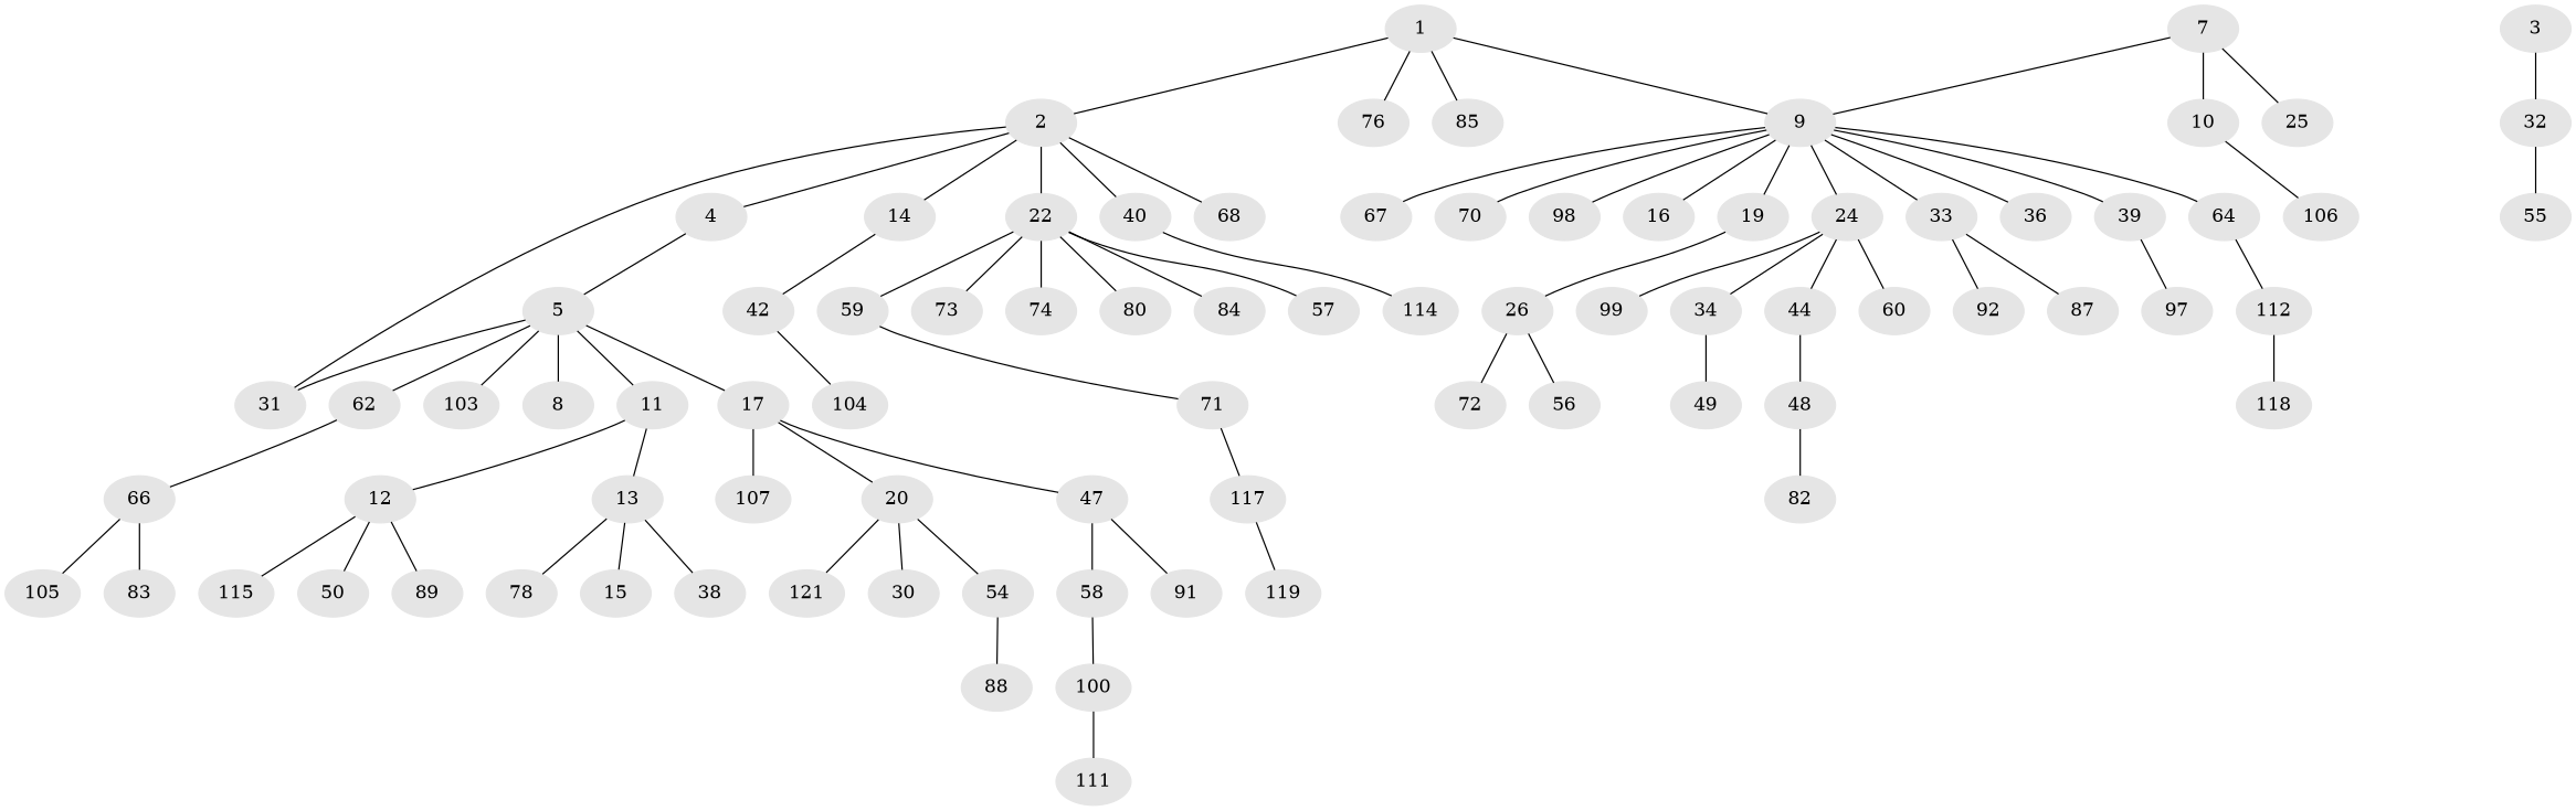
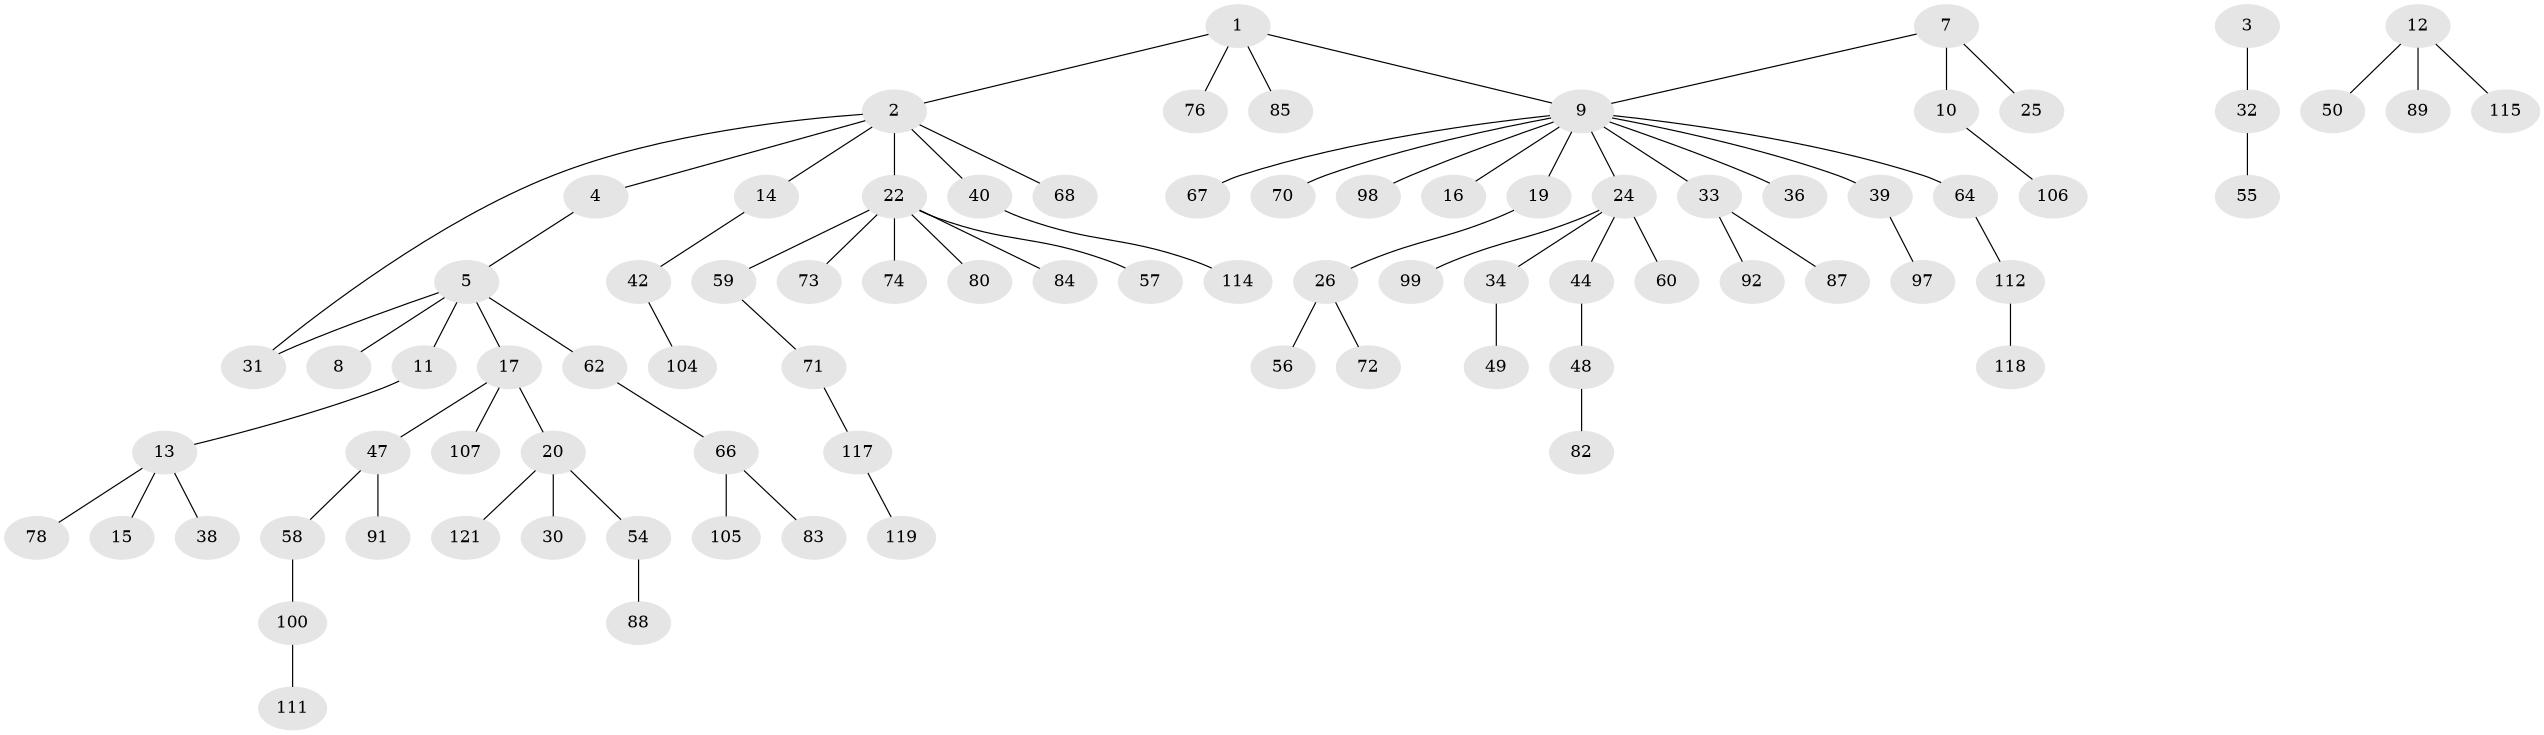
  graph {
    node [color=gray90 style=filled]
    1 [super="+45"]
    2 [super="+27"]
    76
    85
    9 [super="+18"]
    4
    14
    22 [super="+29"]
    40
    68 [super="+96"]
    31
    7
    10 [super="+52"]
    25 [super="+101"]
    3
    32
    5 [super="+6"]
    42
    57
    59
    73
    74
    80 [super="+81"]
    84
    114
    55 [super="+94"]
    8
    11 [super="+23"]
    17 [super="+37"]
    62 [super="+63"]
-   103
    12 [super="+35"]
    13 [super="+21"]
    20 [super="+46"]
    47
    107
    66 [super="+75"]
    16
    19
    24 [super="+43"]
    33
    36 [super="+102"]
    39 [super="+41"]
    64 [super="+89"]
    67
    70 [super="+90"]
    98
    106
    26 [super="+51"]
    34
    44
    60 [super="+116"]
    99
    87 [super="+108"]
    92 [super="+93"]
    97
    112 [super="+113"]
    50
    n59 [label=89]
    115
    15 [super="+28"]
    38 [super="+95"]
    78
    104
    30 [super="+53"]
    54 [super="+86"]
    121
    58 [super="+79"]
    91
    56
    72
    88
    71 [super="+77"]
    49 [super="+65"]
    48 [super="+109"]
    82
    100 [super="+110"]
    111
    117 [super="+120"]
    83
    105
    118
    119
    1 -- 2
    1 -- 76
    1 -- 85
    1 -- 9
    2 -- 4
    2 -- 14
    2 -- 22
    2 -- 40
    2 -- 68
    2 -- 31
    9 -- 16
    9 -- 19
    9 -- 24
    9 -- 33
    9 -- 36
    9 -- 39
    9 -- 64
    9 -- 67
    9 -- 70
    9 -- 98
    4 -- 5
    14 -- 42
    22 -- 57
    22 -- 59
    22 -- 73
    22 -- 74
    22 -- 80
    22 -- 84
    40 -- 114
    7 -- 9
    7 -- 10
    7 -- 25
    10 -- 106
    3 -- 32
    32 -- 55
    5 -- 31
    5 -- 8
    5 -- 11
    5 -- 17
    5 -- 62
-   5 -- 103
    42 -- 104
    59 -- 71
-   11 -- 12
    11 -- 13
    17 -- 20
    17 -- 47
    17 -- 107
    62 -- 66
    12 -- 50
    12 -- n59
    12 -- 115
    13 -- 15
    13 -- 38
    13 -- 78
    20 -- 30
    20 -- 54
    20 -- 121
    47 -- 58
    47 -- 91
    66 -- 83
    66 -- 105
    19 -- 26
    24 -- 34
    24 -- 44
    24 -- 60
    24 -- 99
    33 -- 87
    33 -- 92
    39 -- 97
    64 -- 112
    26 -- 56
    26 -- 72
    34 -- 49
    44 -- 48
    112 -- 118
    54 -- 88
    58 -- 100
    71 -- 117
    48 -- 82
    100 -- 111
    117 -- 119
  }
